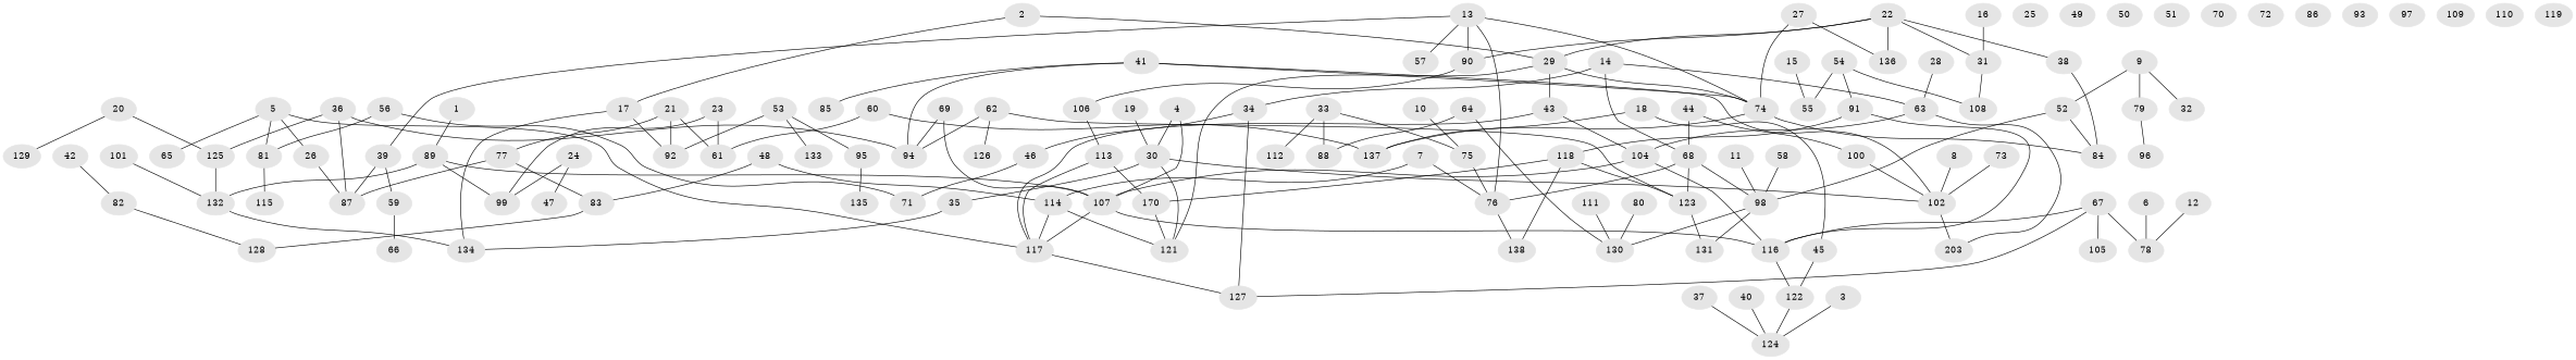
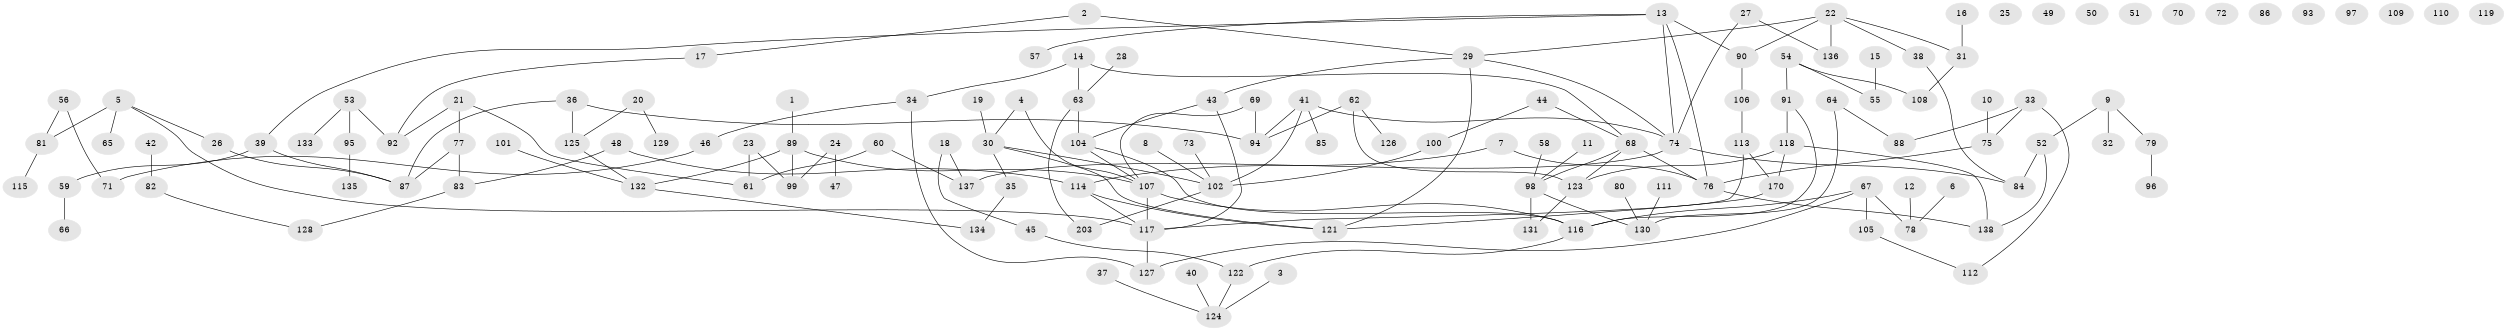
  graph {
    node [color=gray90 style=filled]
    1
    89
    107
    99
    132
    2
    17
    29
    92
    134
    74
    43
    121
    3
    124
    4
    30
    102
    35
    117
    116
    5
    26
    65
    81
    87
    115
    127
    6
    78
    7
    76
    114
    138
    8
    n36 [label=203]
    9
    32
    52
    79
    84
    96
    10
    75
    11
    98
    130
    131
    12
    13
    39
    57
    90
    59
    137
    106
    14
    34
    63
    68
    46
    104
    123
    15
    55
    16
    31
    108
    18
    45
    122
    19
    20
    125
    129
    21
    61
    77
    83
    22
    38
    136
    23
    24
    47
    25
    27
    28
    33
    88
    112
    71
    36
    94
    37
    66
    40
    41
    85
    42
    82
    128
    44
    100
    48
    49
    50
    51
    53
    95
    133
    135
    54
    91
    118
    56
    58
    60
    62
    126
    64
    67
    105
    69
    70
    72
    73
    80
    86
    113
    n131 [label=170]
    93
    97
    101
    109
    110
    111
    119
    1 -- 89
    89 -- 107
    89 -- 99
    89 -- 132
    107 -- 117
    107 -- 116
    132 -- 134
    2 -- 17
    2 -- 29
    17 -- 92
-   17 -- 134
    29 -- 74
    29 -- 43
    29 -- 121
    74 -- 84
    74 -- 137
    43 -- 117
    43 -- 104
    3 -- 124
    4 -- 107
    4 -- 30
    30 -- 121
    30 -- 102
    30 -- 35
    102 -- n36
    35 -- 134
    117 -- 127
    116 -- 122
    5 -- 117
    5 -- 26
    5 -- 65
    5 -- 81
    26 -- 87
    81 -- 115
    6 -- 78
    7 -- 76
    7 -- 114
    76 -- 138
    114 -- 121
    114 -- 117
    8 -- 102
    9 -- 32
    9 -- 52
    9 -- 79
-   52 -- 98
+   52 -- 138
    52 -- 84
    79 -- 96
    10 -- 75
    75 -- 76
    11 -- 98
    98 -- 130
    98 -- 131
    12 -- 78
    13 -- 74
    13 -- 76
    13 -- 39
    13 -- 57
    13 -- 90
    39 -- 87
    39 -- 59
    90 -- 106
    59 -- 66
    106 -- 113
    14 -- 34
    14 -- 63
    14 -- 68
    34 -- 127
    34 -- 46
    63 -- n36
    63 -- 104
    68 -- 76
    68 -- 98
    68 -- 123
    46 -- 71
    104 -- 107
    104 -- 116
    123 -- 131
    15 -- 55
    16 -- 31
    31 -- 108
    18 -- 137
    18 -- 45
    45 -- 122
    122 -- 124
    19 -- 30
    20 -- 125
    20 -- 129
    125 -- 132
    21 -- 92
    21 -- 61
    21 -- 77
    77 -- 87
    77 -- 83
    83 -- 128
    22 -- 29
    22 -- 90
    22 -- 31
    22 -- 38
    22 -- 136
    38 -- 84
    23 -- 99
    23 -- 61
    24 -- 99
    24 -- 47
    27 -- 74
    27 -- 136
    28 -- 63
    33 -- 75
    33 -- 88
    33 -- 112
    36 -- 87
    36 -- 125
    36 -- 94
    37 -- 124
    40 -- 124
    41 -- 74
    41 -- 102
    41 -- 94
    41 -- 85
    42 -- 82
    82 -- 128
    44 -- 68
    44 -- 100
    100 -- 102
    48 -- 114
    48 -- 83
    53 -- 92
    53 -- 95
    53 -- 133
    95 -- 135
    54 -- 55
    54 -- 108
    54 -- 91
    91 -- 116
    91 -- 118
    118 -- 138
    118 -- 123
    118 -- n131
    56 -- 81
    56 -- 71
    58 -- 98
    60 -- 137
    60 -- 61
    62 -- 123
    62 -- 94
    62 -- 126
    64 -- 130
    64 -- 88
    67 -- 116
    67 -- 127
    67 -- 78
    67 -- 105
+   105 -- 112
    69 -- 107
    69 -- 94
    73 -- 102
    80 -- 130
    113 -- 117
    113 -- n131
    n131 -- 121
    101 -- 132
    111 -- 130
  }
